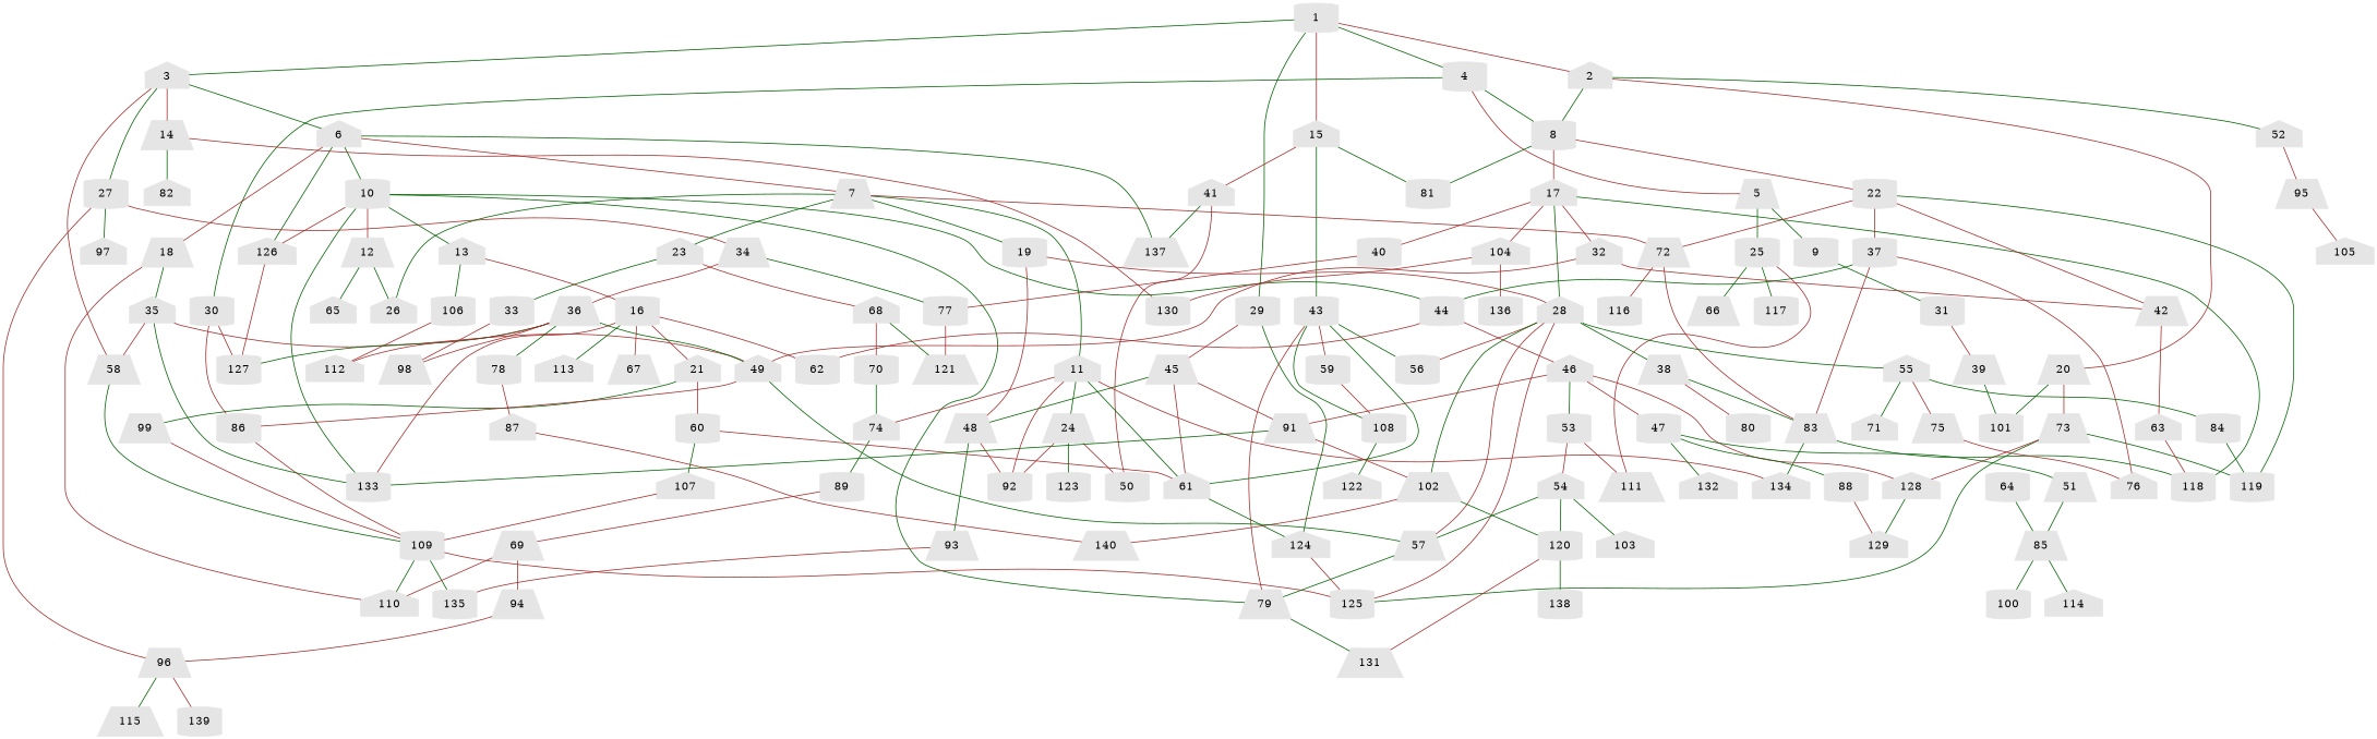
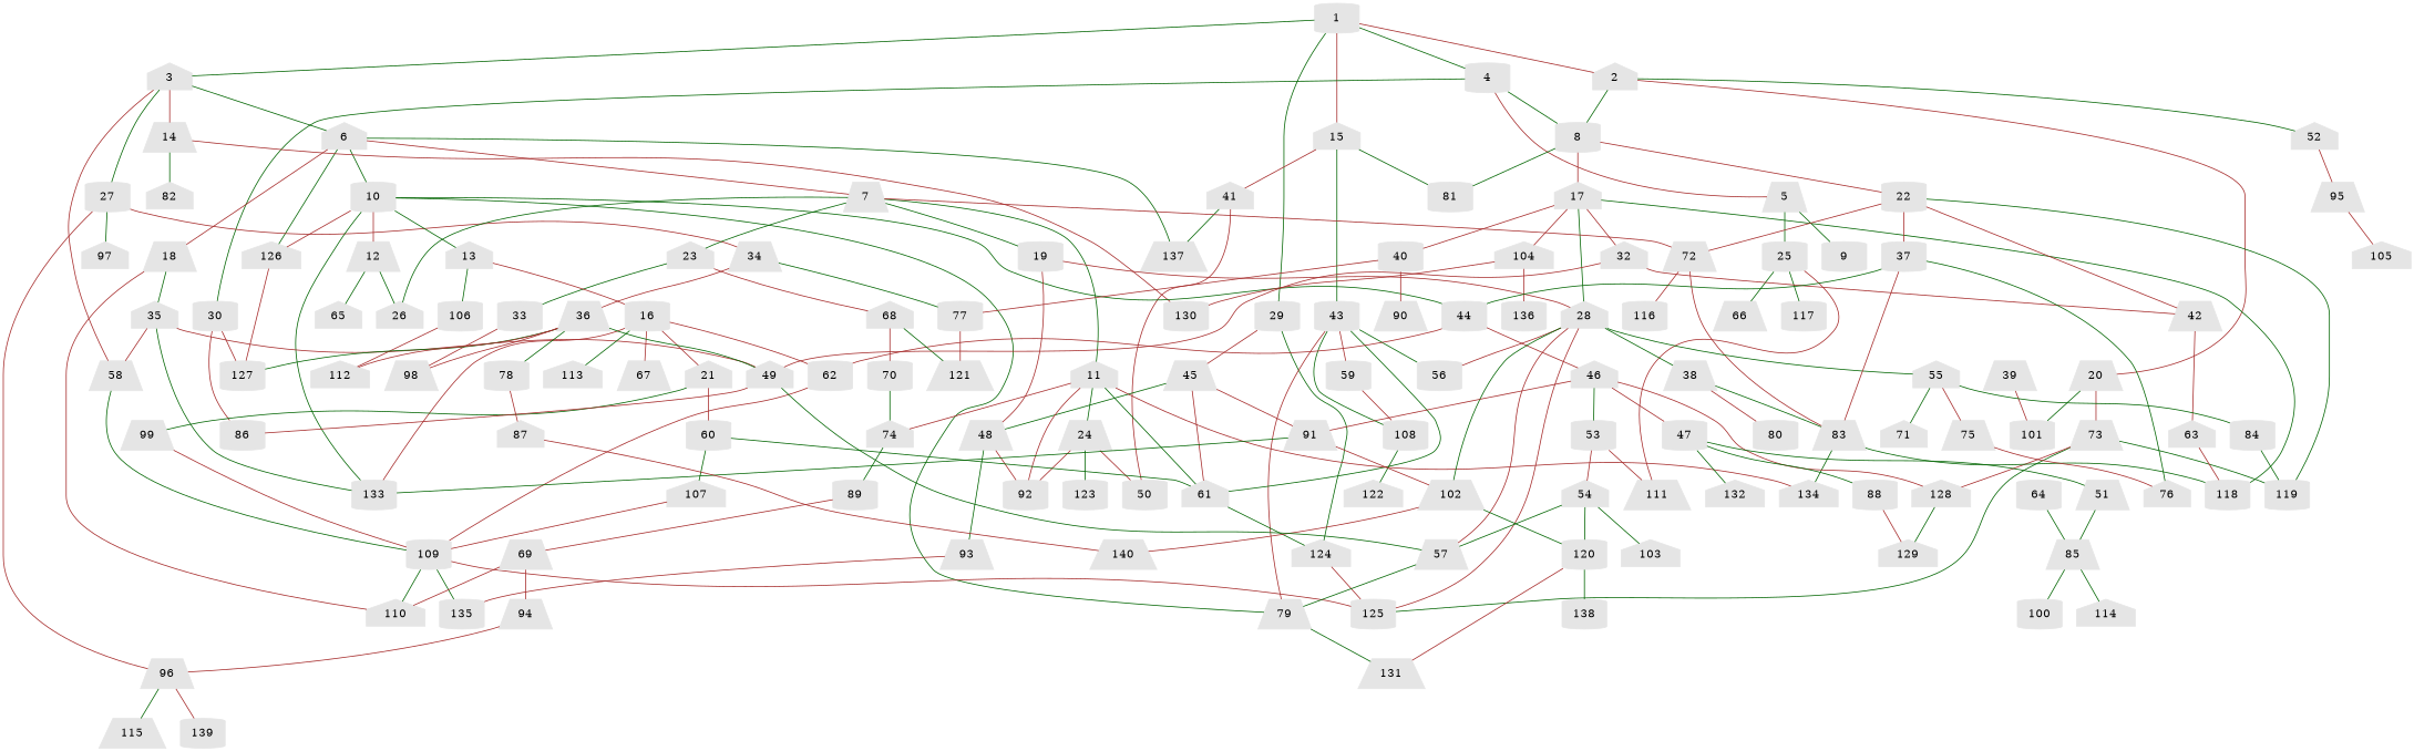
  graph {
    node [color=gray90 shape=cylinder style=filled]
    edge [color=brown]
    2 [shape=house]
    1
    3 [shape=house]
    4
    15 [shape=house]
    29
    8
    20 [shape=trapezium]
    52 [shape=house]
    6 [shape=house]
    14 [shape=trapezium]
    27
    58 [shape=trapezium]
    5 [shape=trapezium]
    30
    81
    41 [shape=house]
    43
    45 [shape=trapezium]
    124 [shape=house]
    17 [shape=house]
    22
    73 [shape=trapezium]
    101
    95 [shape=trapezium]
    7 [shape=trapezium]
    10
    18 [shape=trapezium]
    126 [shape=house]
    137 [shape=trapezium]
    82 [shape=house]
    130
    34 [shape=trapezium]
    96 [shape=trapezium]
    97 [shape=house]
    109
    9
    25
    86
    127
-   31
    66 [shape=trapezium]
    111 [shape=trapezium]
    117
    11 [shape=house]
    19
    23 [shape=house]
    26 [shape=house]
    72 [shape=trapezium]
    12 [shape=trapezium]
    13 [shape=house]
    44
    79 [shape=trapezium]
    133
    35 [shape=house]
    110 [shape=house]
    24 [shape=trapezium]
    61 [shape=house]
    74 [shape=house]
    92
    134 [shape=house]
    28 [shape=house]
    48 [shape=trapezium]
    33
    68 [shape=house]
    83 [shape=trapezium]
    116
    32 [shape=house]
    40
    104 [shape=house]
    118
    37
    42 [shape=trapezium]
    119
    39 [shape=trapezium]
    65 [shape=house]
    16
    106
    62
    46 [shape=house]
    131 [shape=trapezium]
    50
    123
    89
    21 [shape=house]
    67 [shape=trapezium]
    113 [shape=house]
    85 [shape=trapezium]
    64
    112 [shape=house]
    56
    59
    108
    60
    99 [shape=trapezium]
    38 [shape=trapezium]
    55 [shape=house]
    57 [shape=trapezium]
    102 [shape=trapezium]
    125
    49 [shape=house]
    77
+   90 [shape=trapezium]
    136
    93 [shape=trapezium]
    128 [shape=house]
    107 [shape=house]
    76 [shape=house]
    63 [shape=house]
    98 [shape=trapezium]
    70
    121 [shape=trapezium]
    36 [shape=trapezium]
    115 [shape=trapezium]
    139
    80
    71 [shape=house]
    75 [shape=trapezium]
    84
    120
    140 [shape=trapezium]
    91 [shape=trapezium]
    78
    87 [shape=house]
    122 [shape=house]
    47
    53
    51 [shape=trapezium]
    88
    132 [shape=house]
    54 [shape=house]
    129 [shape=house]
    135
    69 [shape=trapezium]
    94 [shape=trapezium]
    100
    114 [shape=house]
    105 [shape=house]
    103 [shape=house]
    138
    2 -- 8 [color=darkgreen]
    2 -- 20
    2 -- 52 [color=darkgreen]
    1 -- 2
    1 -- 3 [color=darkgreen]
    1 -- 4 [color=darkgreen]
    1 -- 15
    1 -- 29 [color=darkgreen]
    3 -- 6 [color=darkgreen]
    3 -- 14
    3 -- 27 [color=darkgreen]
    3 -- 58
    4 -- 8 [color=darkgreen]
    4 -- 5
    4 -- 30 [color=darkgreen]
    15 -- 81 [color=darkgreen]
    15 -- 41
    15 -- 43 [color=darkgreen]
    29 -- 45
    29 -- 124 [color=darkgreen]
    8 -- 81 [color=darkgreen]
    8 -- 17
    8 -- 22
    20 -- 73
    20 -- 101 [color=darkgreen]
    52 -- 95
    6 -- 7
    6 -- 10 [color=darkgreen]
    6 -- 18
    6 -- 126 [color=darkgreen]
    6 -- 137 [color=darkgreen]
    14 -- 82 [color=darkgreen]
    14 -- 130
    27 -- 34
    27 -- 96
    27 -- 97 [color=darkgreen]
    58 -- 109 [color=darkgreen]
    5 -- 9 [color=darkgreen]
    5 -- 25 [color=darkgreen]
    30 -- 86
    30 -- 127
    41 -- 137 [color=darkgreen]
    41 -- 50
    43 -- 79
    43 -- 61 [color=darkgreen]
    43 -- 56 [color=darkgreen]
    43 -- 59
    43 -- 108 [color=darkgreen]
    45 -- 61
    45 -- 48 [color=darkgreen]
    45 -- 91
    124 -- 125
    17 -- 28 [color=darkgreen]
    17 -- 32
    17 -- 40
    17 -- 104
    17 -- 118 [color=darkgreen]
    22 -- 72
    22 -- 37
    22 -- 42
    22 -- 119 [color=darkgreen]
    73 -- 119 [color=darkgreen]
    73 -- 125 [color=darkgreen]
    73 -- 128
    95 -- 105
    7 -- 11 [color=darkgreen]
    7 -- 19 [color=darkgreen]
    7 -- 23 [color=darkgreen]
    7 -- 26 [color=darkgreen]
    7 -- 72
    10 -- 126
    10 -- 12
    10 -- 13 [color=darkgreen]
    10 -- 44 [color=darkgreen]
    10 -- 79 [color=darkgreen]
    10 -- 133 [color=darkgreen]
    18 -- 35 [color=darkgreen]
    18 -- 110
    126 -- 127
    34 -- 77 [color=darkgreen]
    34 -- 36
    96 -- 115 [color=darkgreen]
    96 -- 139
    109 -- 110 [color=darkgreen]
    109 -- 125
    109 -- 135 [color=darkgreen]
-   9 -- 31 [color=darkgreen]
    25 -- 66 [color=darkgreen]
    25 -- 111
    25 -- 117 [color=darkgreen]
-   86 -- 109
-   31 -- 39
+   62 -- 109
    11 -- 24 [color=darkgreen]
    11 -- 61 [color=darkgreen]
    11 -- 74
    11 -- 92
    11 -- 134
    19 -- 28
    19 -- 48
    23 -- 33 [color=darkgreen]
    23 -- 68
    72 -- 83
    72 -- 116
    12 -- 26 [color=darkgreen]
    12 -- 65 [color=darkgreen]
    13 -- 16
    13 -- 106 [color=darkgreen]
    44 -- 62
    44 -- 46
    79 -- 131 [color=darkgreen]
    35 -- 58
    35 -- 133 [color=darkgreen]
    35 -- 49
    24 -- 92
    24 -- 50
    24 -- 123 [color=darkgreen]
    61 -- 124 [color=darkgreen]
    74 -- 89 [color=darkgreen]
    28 -- 56
    28 -- 38 [color=darkgreen]
    28 -- 55 [color=darkgreen]
    28 -- 57
    28 -- 102 [color=darkgreen]
    28 -- 125
    48 -- 92
    48 -- 93 [color=darkgreen]
    33 -- 98
    68 -- 70
    68 -- 121 [color=darkgreen]
    83 -- 134 [color=darkgreen]
    83 -- 118 [color=darkgreen]
    32 -- 42
    32 -- 49
    40 -- 77
+   40 -- 90
    104 -- 130
    104 -- 136
    37 -- 44 [color=darkgreen]
    37 -- 83
-   37 -- 76
+   37 -- 76 [color=darkgreen]
    42 -- 63
-   39 -- 101 [color=darkgreen]
+   39 -- 101
    16 -- 133
    16 -- 62
    16 -- 21
    16 -- 67
    16 -- 113 [color=darkgreen]
    106 -- 112
    46 -- 128
    46 -- 91
    46 -- 47
    46 -- 53 [color=darkgreen]
    89 -- 69
    21 -- 60
    21 -- 99 [color=darkgreen]
    85 -- 100 [color=darkgreen]
    85 -- 114 [color=darkgreen]
    64 -- 85 [color=darkgreen]
    59 -- 108
    108 -- 122 [color=darkgreen]
-   60 -- 61
+   60 -- 61 [color=darkgreen]
    60 -- 107 [color=darkgreen]
    99 -- 109
    38 -- 83 [color=darkgreen]
    38 -- 80
    55 -- 71 [color=darkgreen]
    55 -- 75
    55 -- 84 [color=darkgreen]
    57 -- 79 [color=darkgreen]
    102 -- 120 [color=darkgreen]
    102 -- 140
    49 -- 86
    49 -- 57 [color=darkgreen]
    77 -- 121
    93 -- 135
    128 -- 129 [color=darkgreen]
    107 -- 109
    63 -- 118
    70 -- 74 [color=darkgreen]
    36 -- 127 [color=darkgreen]
    36 -- 112
    36 -- 49 [color=darkgreen]
    36 -- 98
    36 -- 78 [color=darkgreen]
    75 -- 76
    84 -- 119 [color=darkgreen]
    120 -- 131
    120 -- 138 [color=darkgreen]
    91 -- 133 [color=darkgreen]
    91 -- 102
    78 -- 87
    87 -- 140
    47 -- 51 [color=darkgreen]
    47 -- 88 [color=darkgreen]
    47 -- 132 [color=darkgreen]
    53 -- 111
    53 -- 54
    51 -- 85 [color=darkgreen]
    88 -- 129
    54 -- 57 [color=darkgreen]
    54 -- 120 [color=darkgreen]
    54 -- 103 [color=darkgreen]
    69 -- 110
    69 -- 94
    94 -- 96
  }
